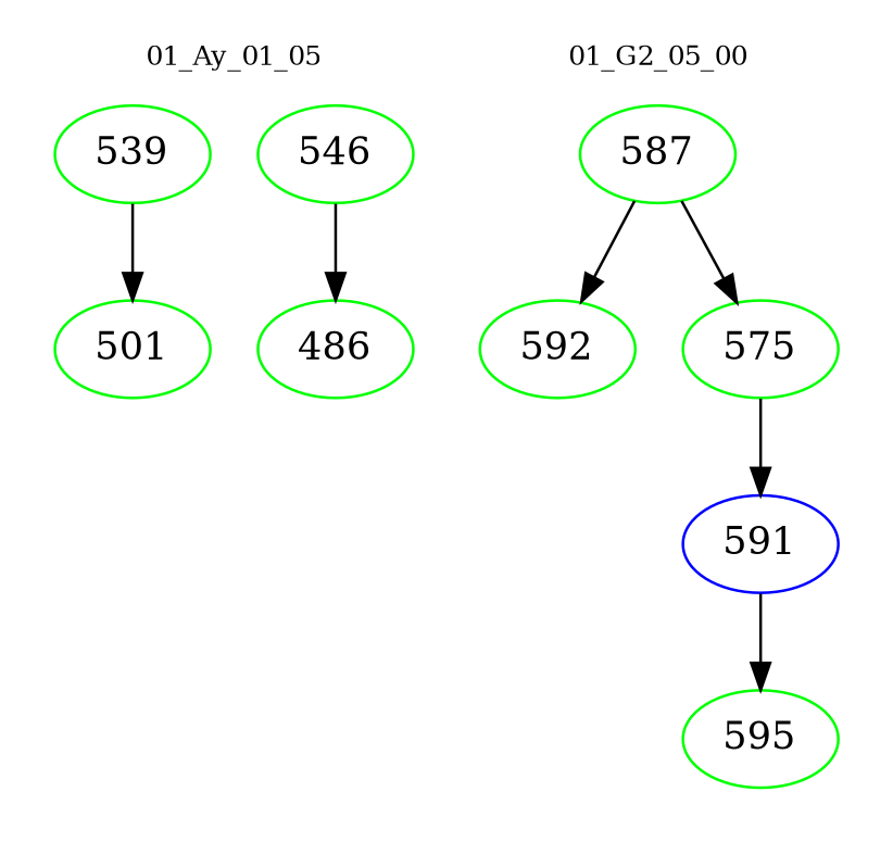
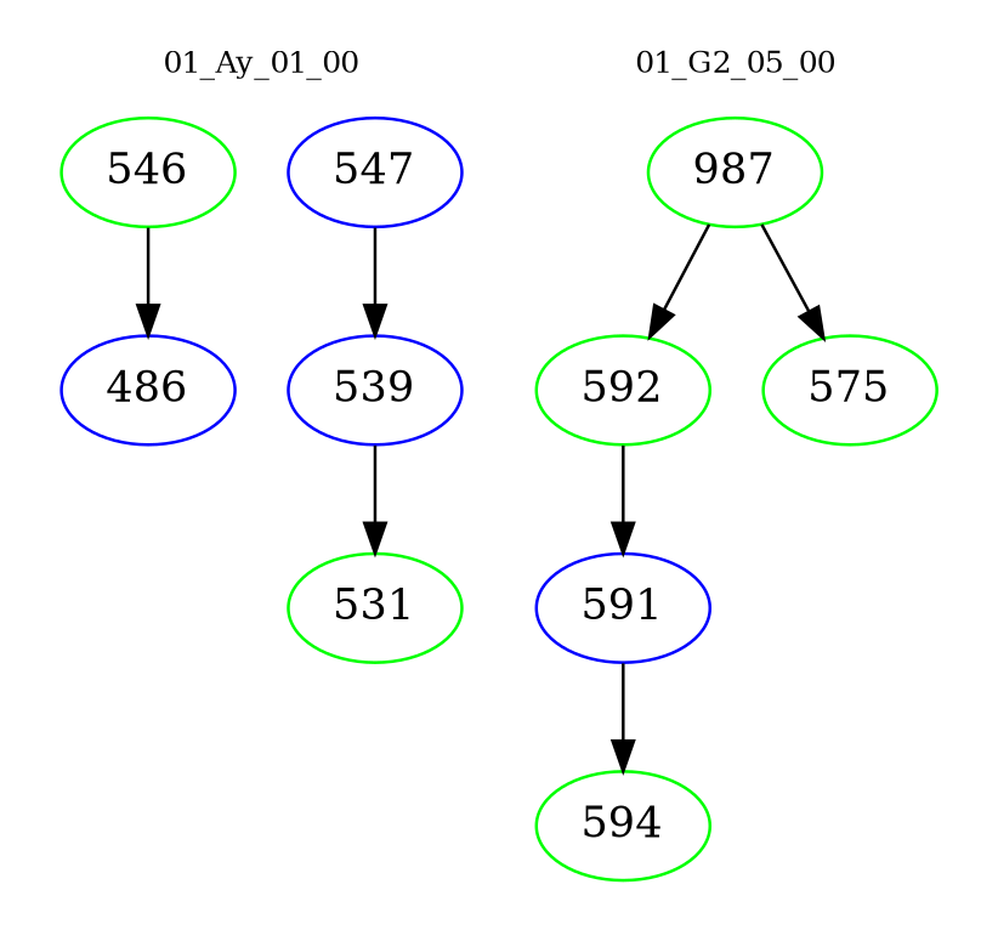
  digraph {
    node [color=green]
    edge [color=black]
+   n1 [color=blue label=547]
    n2 [label=546]
-   n3 [label=539]
-   n4 [label=486]
-   n5 [label=501]
+   n3 [color=blue label=539]
+   n4 [color=blue label=486]
+   n5 [label=531]
    n6 [label=592]
-   n7 [label=587]
+   n7 [label=987]
    n8 [color=blue label=591]
    n9 [label=575]
-   n10 [label=595]
+   n10 [label=594]
    subgraph cluster_1 {
      color=white
      fontsize=10
-     label="01_Ay_01_05"
+     label="01_Ay_01_00"
+     n1
      n2
      n3
      n4
      n5
    }
    subgraph cluster_2 {
      color=white
      fontsize=10
      label="01_G2_05_00"
      n6
      n7
      n8
      n9
      n10
    }
+   n1 -> n3
    n2 -> n4
    n3 -> n5
-   n9 -> n8
+   n6 -> n8
    n7 -> n6
    n7 -> n9
    n8 -> n10
  }
